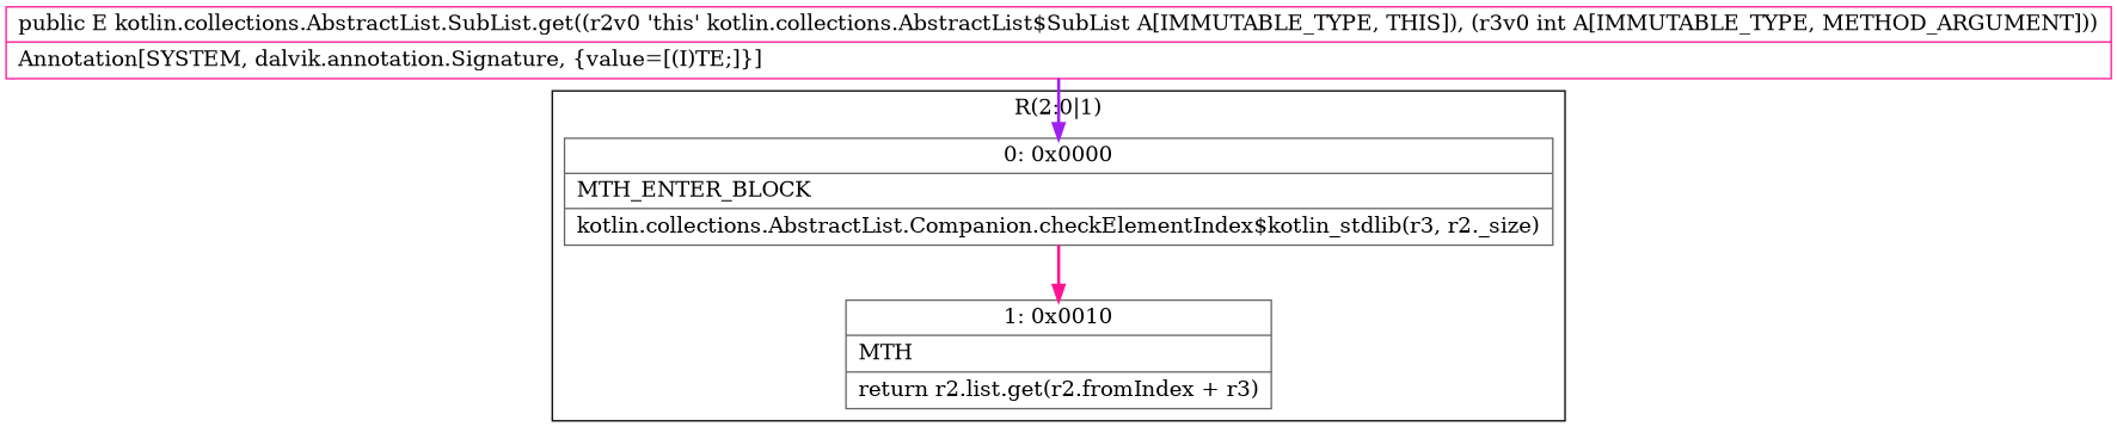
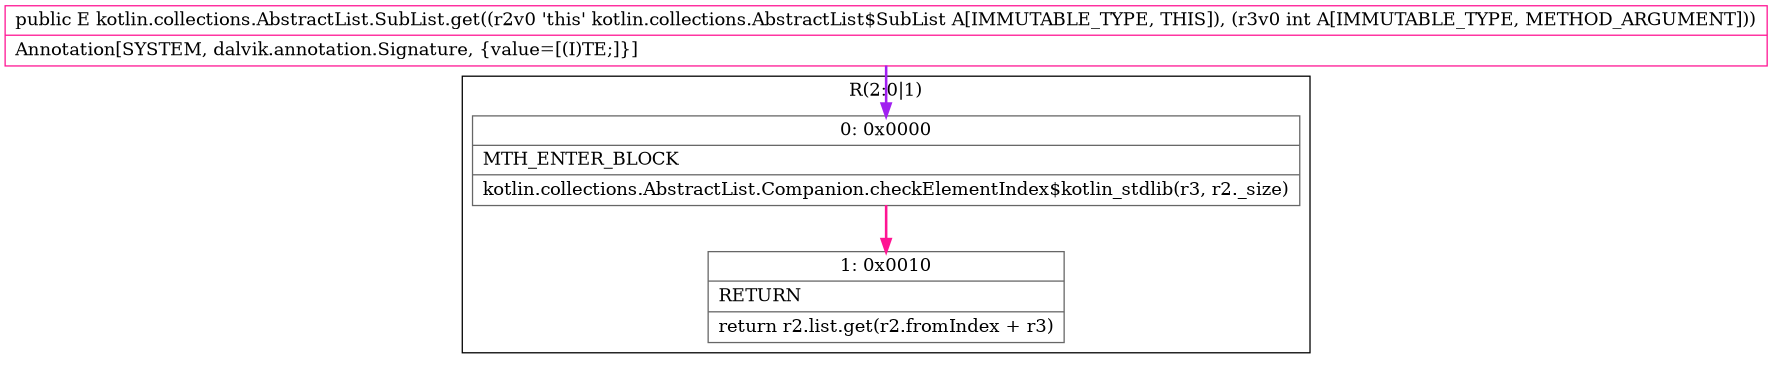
  digraph {
    node [color=gray40 shape=record]
    edge [style=bold]
    n1 [label="{0\:\ 0x0000|MTH_ENTER_BLOCK\l|kotlin.collections.AbstractList.Companion.checkElementIndex$kotlin_stdlib(r3, r2._size)\l}"]
-   n2 [label="{1\:\ 0x0010|MTH\l|return r2.list.get(r2.fromIndex + r3)\l}"]
+   n2 [label="{1\:\ 0x0010|RETURN\l|return r2.list.get(r2.fromIndex + r3)\l}"]
    n3 [label="{public E kotlin.collections.AbstractList.SubList.get((r2v0 'this' kotlin.collections.AbstractList$SubList A[IMMUTABLE_TYPE, THIS]), (r3v0 int A[IMMUTABLE_TYPE, METHOD_ARGUMENT]))  | Annotation[SYSTEM, dalvik.annotation.Signature, \{value=[(I)TE;]\}]\l}" color=deeppink]
    subgraph cluster_1 {
      label="R(2:0|1)"
      n1
      n2
    }
    n1 -> n2 [color=deeppink]
    n3 -> n1 [color=purple]
  }
